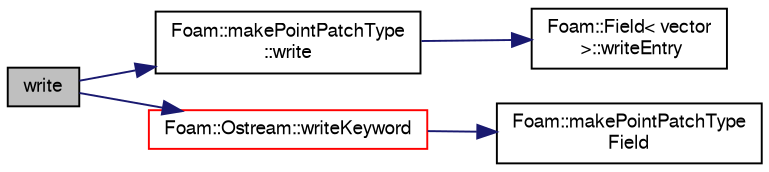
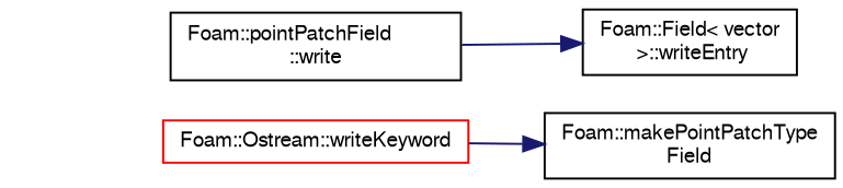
  digraph {
    rankdir=LR
    node [color=black fontname=FreeSans fontsize=10 shape=record]
    edge [color=midnightblue fontname=FreeSans fontsize=10 labelfontname=FreeSans labelfontsize=10 style=solid]
-   n1 [fillcolor=grey75 fontcolor=black height=0.2 label=write style=filled width=0.4]
-   n2 [height=0.2 label="Foam::makePointPatchType\l::write" width=0.4]
+   n2 [height=0.2 label="Foam::pointPatchField\l::write" width=0.4]
    n3 [color=red height=0.2 label="Foam::Ostream::writeKeyword" width=0.4]
    n4 [height=0.2 label="Foam::makePointPatchType\lField" width=0.4]
    n5 [height=0.2 label="Foam::Field\< vector\l \>::writeEntry" width=0.4]
-   n1 -> n2
-   n1 -> n3
    n2 -> n5
    n3 -> n4
  }
